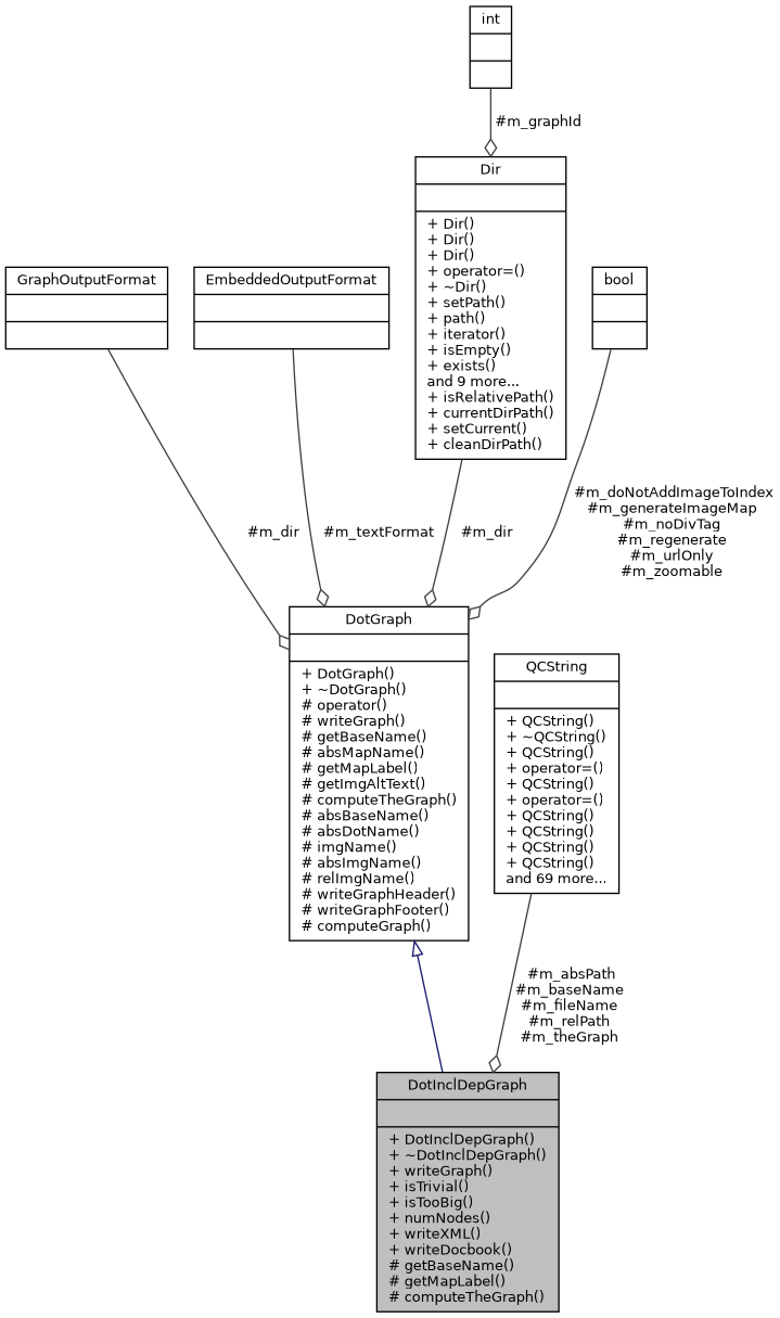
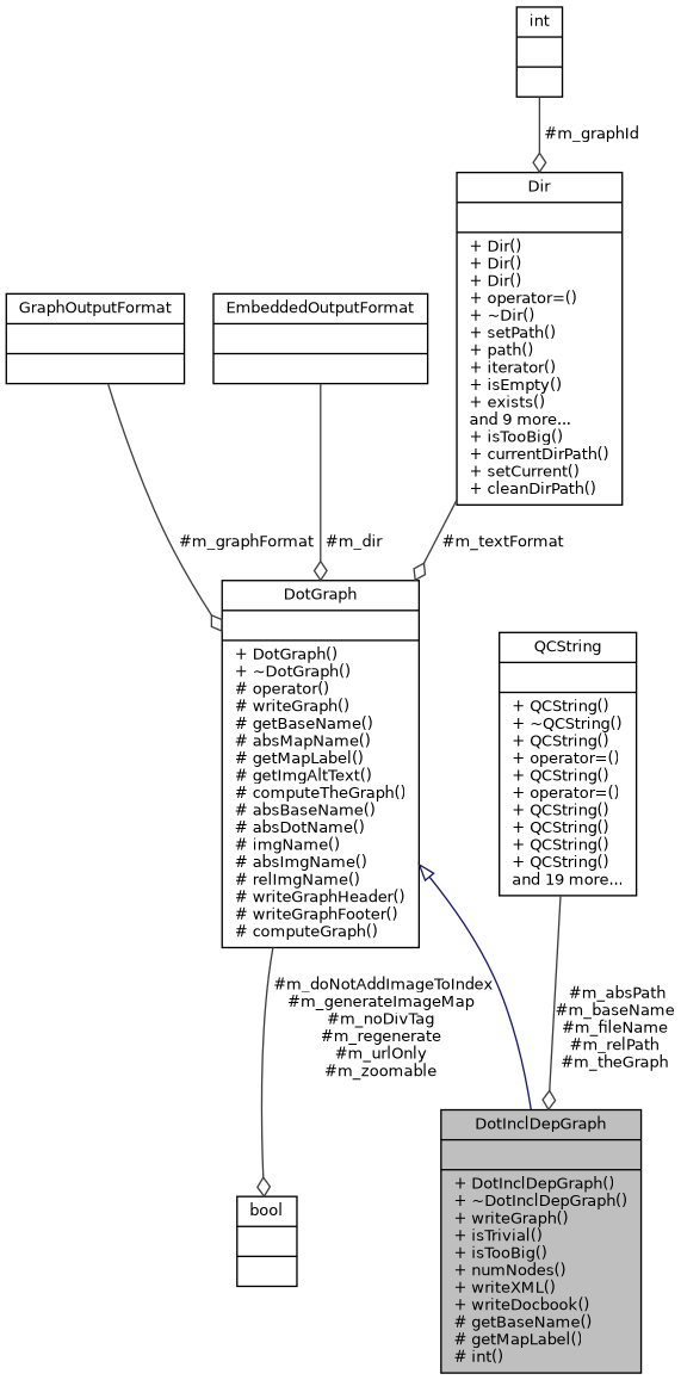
  digraph {
    node [color=black fillcolor=white fontname=Helvetica fontsize=10 shape=record style=filled]
    edge [color=grey25 fontname=Helvetica fontsize=10 labelfontname=Helvetica labelfontsize=10 style=solid arrowhead=odiamond]
-   n1 [fillcolor=grey75 fontcolor=black height=0.2 label="{DotInclDepGraph\n||+ DotInclDepGraph()\l+ ~DotInclDepGraph()\l+ writeGraph()\l+ isTrivial()\l+ isTooBig()\l+ numNodes()\l+ writeXML()\l+ writeDocbook()\l# getBaseName()\l# getMapLabel()\l# computeTheGraph()\l}" width=0.4]
+   n1 [fillcolor=grey75 fontcolor=black height=0.2 label="{DotInclDepGraph\n||+ DotInclDepGraph()\l+ ~DotInclDepGraph()\l+ writeGraph()\l+ isTrivial()\l+ isTooBig()\l+ numNodes()\l+ writeXML()\l+ writeDocbook()\l# getBaseName()\l# getMapLabel()\l# int()\l}" width=0.4]
    n2 [height=0.2 label="{DotGraph\n||+ DotGraph()\l+ ~DotGraph()\l# operator()\l# writeGraph()\l# getBaseName()\l# absMapName()\l# getMapLabel()\l# getImgAltText()\l# computeTheGraph()\l# absBaseName()\l# absDotName()\l# imgName()\l# absImgName()\l# relImgName()\l# writeGraphHeader()\l# writeGraphFooter()\l# computeGraph()\l}" width=0.4]
    n3 [height=0.2 label="{GraphOutputFormat\n||}" width=0.4]
    n4 [height=0.2 label="{EmbeddedOutputFormat\n||}" width=0.4]
-   n5 [height=0.2 label="{Dir\n||+ Dir()\l+ Dir()\l+ Dir()\l+ operator=()\l+ ~Dir()\l+ setPath()\l+ path()\l+ iterator()\l+ isEmpty()\l+ exists()\land 9 more...\l+ isRelativePath()\l+ currentDirPath()\l+ setCurrent()\l+ cleanDirPath()\l}" width=0.4]
-   n6 [height=0.2 label="{QCString\n||+ QCString()\l+ ~QCString()\l+ QCString()\l+ operator=()\l+ QCString()\l+ operator=()\l+ QCString()\l+ QCString()\l+ QCString()\l+ QCString()\land 69 more...\l}" width=0.4]
+   n5 [height=0.2 label="{Dir\n||+ Dir()\l+ Dir()\l+ Dir()\l+ operator=()\l+ ~Dir()\l+ setPath()\l+ path()\l+ iterator()\l+ isEmpty()\l+ exists()\land 9 more...\l+ isTooBig()\l+ currentDirPath()\l+ setCurrent()\l+ cleanDirPath()\l}" width=0.4]
+   n6 [height=0.2 label="{QCString\n||+ QCString()\l+ ~QCString()\l+ QCString()\l+ operator=()\l+ QCString()\l+ operator=()\l+ QCString()\l+ QCString()\l+ QCString()\l+ QCString()\land 19 more...\l}" width=0.4]
    n7 [height=0.2 label="{bool\n||}" width=0.4]
    n8 [height=0.2 label="{int\n||}" width=0.4]
    n2 -> n1 [arrowtail=onormal color=midnightblue dir=back arrowhead=""]
-   n3 -> n2 [label=" #m_dir"]
-   n4 -> n2 [label=" #m_textFormat"]
-   n5 -> n2 [label=" #m_dir"]
+   n3 -> n2 [label=" #m_graphFormat"]
+   n4 -> n2 [label=" #m_dir"]
+   n5 -> n2 [label=" #m_textFormat"]
    n6 -> n1 [label=" #m_absPath\n#m_baseName\n#m_fileName\n#m_relPath\n#m_theGraph"]
-   n7 -> n2 [label=" #m_doNotAddImageToIndex\n#m_generateImageMap\n#m_noDivTag\n#m_regenerate\n#m_urlOnly\n#m_zoomable"]
+   n2 -> n7 [label=" #m_doNotAddImageToIndex\n#m_generateImageMap\n#m_noDivTag\n#m_regenerate\n#m_urlOnly\n#m_zoomable"]
    n8 -> n5 [label=" #m_graphId"]
  }
